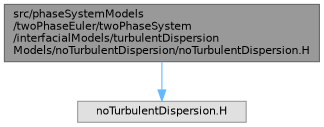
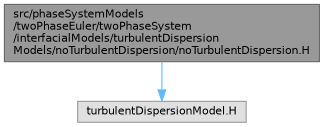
  digraph {
    node [fontname=Helvetica fontsize=10 shape=box style=filled]
    n1 [color=gray40 fillcolor=grey60 fontcolor=black height=0.2 label="src/phaseSystemModels\l/twoPhaseEuler/twoPhaseSystem\l/interfacialModels/turbulentDispersion\lModels/noTurbulentDispersion/noTurbulentDispersion.H" width=0.4]
-   n2 [color=grey60 fillcolor="#E0E0E0" height=0.2 label="noTurbulentDispersion.H" width=0.4]
+   n2 [color=grey60 fillcolor="#E0E0E0" height=0.2 label="turbulentDispersionModel.H" width=0.4]
    n1 -> n2 [color=steelblue1 fontname=Helvetica fontsize=10 labelfontname=Helvetica labelfontsize=10 style=solid]
  }
